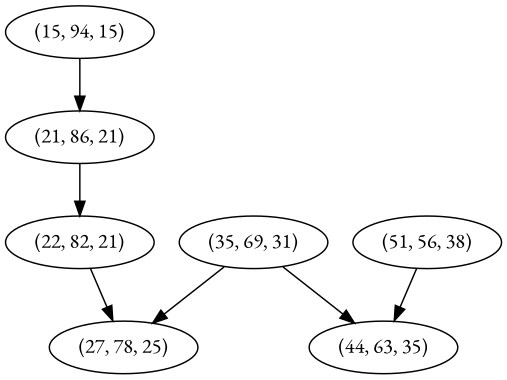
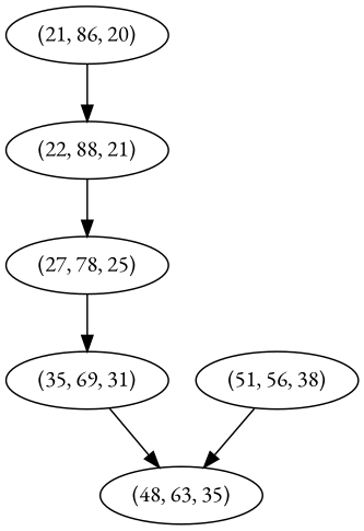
  digraph {
    fontname="EB Garamond"
    node [fontname="EB Garamond"]
    edge [fontname="EB Garamond"]
-   "(15, 94, 15)"
-   "(21, 86, 20)" [label="(21, 86, 21)"]
-   "(22, 82, 21)"
+   "(21, 86, 20)"
+   "(22, 82, 21)" [label="(22, 88, 21)"]
    "(27, 78, 25)"
    "(35, 69, 31)"
-   "(44, 63, 35)"
+   "(44, 63, 35)" [label="(48, 63, 35)"]
    "(51, 56, 38)"
-   "(15, 94, 15)" -> "(21, 86, 20)"
    "(21, 86, 20)" -> "(22, 82, 21)"
    "(22, 82, 21)" -> "(27, 78, 25)"
-   "(35, 69, 31)" -> "(27, 78, 25)"
+   "(27, 78, 25)" -> "(35, 69, 31)"
    "(35, 69, 31)" -> "(44, 63, 35)"
    "(51, 56, 38)" -> "(44, 63, 35)"
  }
